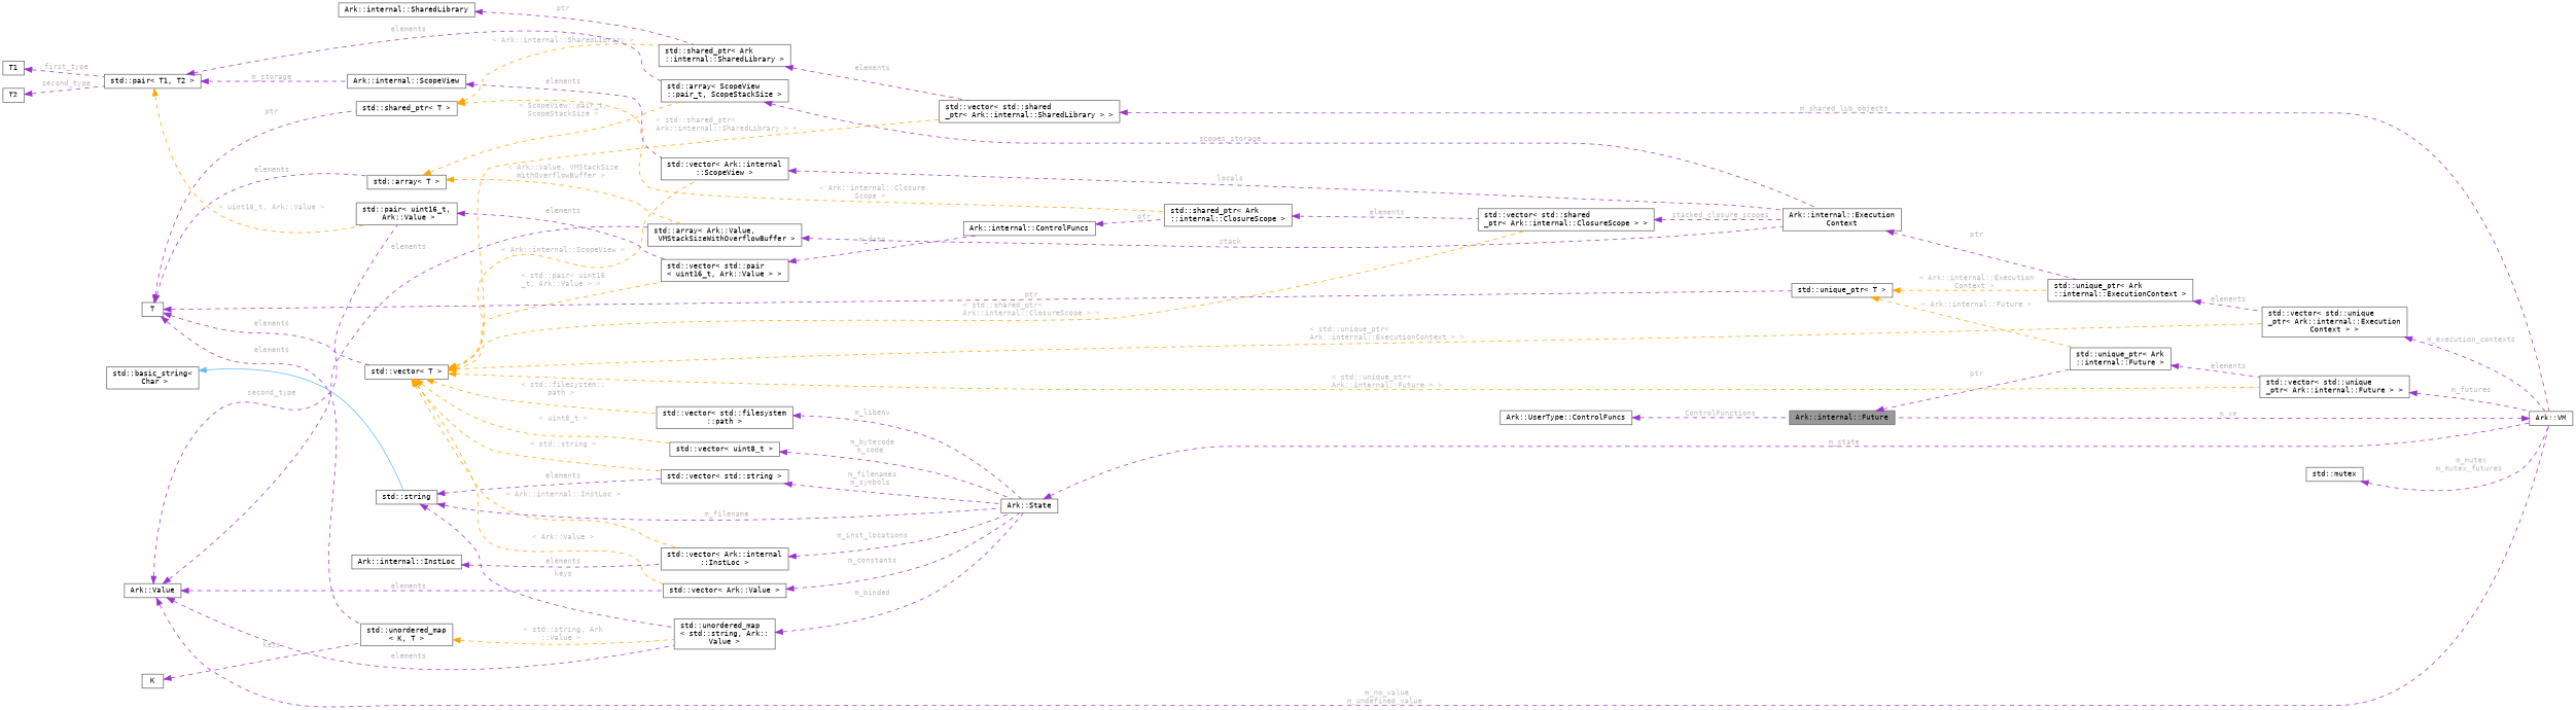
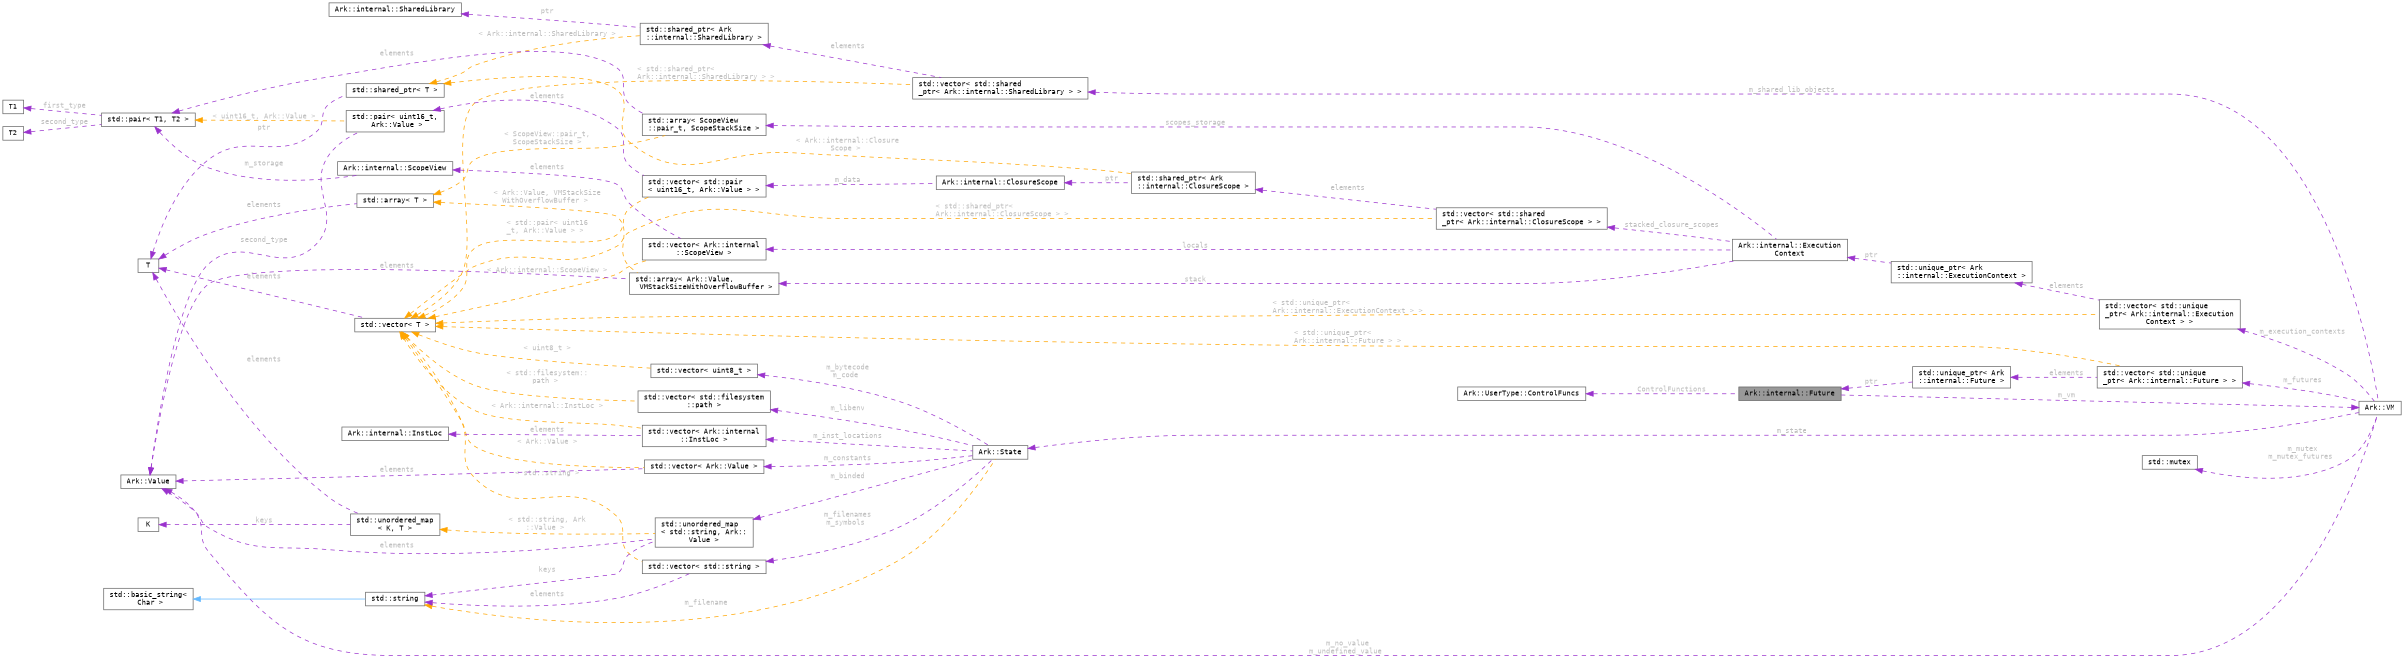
  digraph {
    fontname="DejaVu Sans Mono"
    rankdir=LR
    node [color=gray40 fillcolor=white fontname="DejaVu Sans Mono" fontsize=10 shape=box style=filled]
    edge [color=darkorchid3 dir=back fontcolor=grey fontname="DejaVu Sans Mono" fontsize=10 labelfontname=Helvetica labelfontsize=10 style=dashed]
    n1 [fillcolor=grey60 fontcolor=black height=0.2 label="Ark::internal::Future" width=0.4]
    n2 [height=0.2 label="std::unique_ptr\< Ark\l::internal::Future \>" width=0.4]
    n3 [height=0.2 label="std::vector\< std::unique\l_ptr\< Ark::internal::Future \> \>" width=0.4]
    n4 [height=0.2 label="Ark::UserType::ControlFuncs" width=0.4]
    n5 [height=0.2 label="Ark::VM" width=0.4]
    n6 [height=0.2 label="Ark::State" width=0.4]
    n7 [height=0.2 label="std::vector\< uint8_t \>" width=0.4]
    n8 [height=0.2 label="std::vector\< T \>" width=0.4]
    n9 [height=0.2 label="std::vector\< std::filesystem\l::path \>" width=0.4]
    n10 [height=0.2 label="std::vector\< std::string \>" width=0.4]
    n11 [height=0.2 label="std::vector\< Ark::Value \>" width=0.4]
    n12 [height=0.2 label="std::vector\< Ark::internal\l::InstLoc \>" width=0.4]
    n13 [height=0.2 label="std::vector\< std::unique\l_ptr\< Ark::internal::Execution\lContext \> \>" width=0.4]
    n14 [height=0.2 label="std::vector\< std::shared\l_ptr\< Ark::internal::ClosureScope \> \>" width=0.4]
    n15 [height=0.2 label="std::vector\< std::pair\l\< uint16_t, Ark::Value \> \>" width=0.4]
    n16 [height=0.2 label="std::vector\< Ark::internal\l::ScopeView \>" width=0.4]
    n17 [height=0.2 label="std::vector\< std::shared\l_ptr\< Ark::internal::SharedLibrary \> \>" width=0.4]
    n18 [height=0.2 label="Ark::internal::Execution\lContext" width=0.4]
-   n19 [height=0.2 label="Ark::internal::ControlFuncs" width=0.4]
+   n19 [height=0.2 label="Ark::internal::ClosureScope" width=0.4]
    n20 [height=0.2 label=T width=0.4]
    n21 [height=0.2 label="std::unordered_map\l\< K, T \>" width=0.4]
    n22 [height=0.2 label="std::shared_ptr\< T \>" width=0.4]
    n23 [height=0.2 label="std::array\< T \>" width=0.4]
-   n24 [height=0.2 label="std::unique_ptr\< T \>" width=0.4]
    n25 [height=0.2 label="std::unordered_map\l\< std::string, Ark::\lValue \>" width=0.4]
    n26 [height=0.2 label="std::shared_ptr\< Ark\l::internal::ClosureScope \>" width=0.4]
    n27 [height=0.2 label="std::shared_ptr\< Ark\l::internal::SharedLibrary \>" width=0.4]
    n28 [height=0.2 label="std::array\< Ark::Value,\l VMStackSizeWithOverflowBuffer \>" width=0.4]
    n29 [height=0.2 label="std::array\< ScopeView\l::pair_t, ScopeStackSize \>" width=0.4]
    n30 [height=0.2 label="std::unique_ptr\< Ark\l::internal::ExecutionContext \>" width=0.4]
    n31 [height=0.2 label="std::string" width=0.4]
    n32 [height=0.2 label="Ark::internal::SharedLibrary" width=0.4]
    n33 [height=0.2 label="std::basic_string\<\l Char \>" width=0.4]
    n34 [height=0.2 label="Ark::Value" width=0.4]
    n35 [height=0.2 label="std::pair\< uint16_t,\l Ark::Value \>" width=0.4]
    n36 [height=0.2 label="Ark::internal::InstLoc" width=0.4]
    n37 [height=0.2 label=K width=0.4]
    n38 [height=0.2 label="std::pair\< T1, T2 \>" width=0.4]
    n39 [height=0.2 label="Ark::internal::ScopeView" width=0.4]
    n40 [height=0.2 label=T1 width=0.4]
    n41 [height=0.2 label=T2 width=0.4]
    n42 [height=0.2 label="std::mutex" width=0.4]
    n1 -> n2 [label=" ptr"]
    n2 -> n3 [label=" elements"]
    n3 -> n5 [label=" m_futures"]
    n4 -> n1 [label=" ControlFunctions"]
    n5 -> n1 [label=" m_vm"]
    n6 -> n5 [label=" m_state"]
    n7 -> n6 [label=" m_bytecode\nm_code"]
    n8 -> n3 [color=orange label=" \< std::unique_ptr\<\l Ark::internal::Future \> \>"]
    n8 -> n7 [color=orange label=" \< uint8_t \>"]
    n8 -> n9 [color=orange label=" \< std::filesystem::\lpath \>"]
    n8 -> n10 [color=orange label=" \< std::string \>"]
    n8 -> n11 [color=orange label=" \< Ark::Value \>"]
    n8 -> n12 [color=orange label=" \< Ark::internal::InstLoc \>"]
    n8 -> n13 [color=orange label=" \< std::unique_ptr\<\l Ark::internal::ExecutionContext \> \>"]
    n8 -> n14 [color=orange label=" \< std::shared_ptr\<\l Ark::internal::ClosureScope \> \>"]
    n8 -> n15 [color=orange label=" \< std::pair\< uint16\l_t, Ark::Value \> \>"]
    n8 -> n16 [color=orange label=" \< Ark::internal::ScopeView \>"]
    n8 -> n17 [color=orange label=" \< std::shared_ptr\<\l Ark::internal::SharedLibrary \> \>"]
    n9 -> n6 [label=" m_libenv"]
    n10 -> n6 [label=" m_filenames\nm_symbols"]
    n11 -> n6 [label=" m_constants"]
    n12 -> n6 [label=" m_inst_locations"]
    n13 -> n5 [label=" m_execution_contexts"]
    n14 -> n18 [label=" stacked_closure_scopes"]
    n15 -> n19 [label=" m_data"]
    n16 -> n18 [label=" locals"]
    n17 -> n5 [label=" m_shared_lib_objects"]
    n18 -> n30 [label=" ptr"]
    n19 -> n26 [label=" ptr"]
    n20 -> n8 [label=" elements"]
    n20 -> n21 [label=" elements"]
    n20 -> n22 [label=" ptr"]
    n20 -> n23 [label=" elements"]
-   n20 -> n24 [label=" ptr"]
    n21 -> n25 [color=orange label=" \< std::string, Ark\l::Value \>"]
    n22 -> n26 [color=orange label=" \< Ark::internal::Closure\lScope \>"]
    n22 -> n27 [color=orange label=" \< Ark::internal::SharedLibrary \>"]
    n23 -> n28 [color=orange label=" \< Ark::Value, VMStackSize\lWithOverflowBuffer \>"]
    n23 -> n29 [color=orange label=" \< ScopeView::pair_t,\l ScopeStackSize \>"]
-   n24 -> n2 [color=orange label=" \< Ark::internal::Future \>"]
-   n24 -> n30 [color=orange label=" \< Ark::internal::Execution\lContext \>"]
    n25 -> n6 [label=" m_binded"]
    n26 -> n14 [label=" elements"]
    n27 -> n17 [label=" elements"]
    n28 -> n18 [label=" stack"]
    n29 -> n18 [label=" scopes_storage"]
    n30 -> n13 [label=" elements"]
-   n31 -> n6 [label=" m_filename"]
+   n31 -> n6 [color=orange label=" m_filename"]
    n31 -> n10 [label=" elements"]
    n31 -> n25 [label=" keys"]
    n32 -> n27 [label=" ptr"]
    n33 -> n31 [color=steelblue1 style=solid fontcolor=""]
    n34 -> n5 [label=" m_no_value\nm_undefined_value"]
    n34 -> n11 [label=" elements"]
    n34 -> n25 [label=" elements"]
    n34 -> n28 [label=" elements"]
    n34 -> n35 [label=" second_type"]
    n35 -> n15 [label=" elements"]
    n36 -> n12 [label=" elements"]
    n37 -> n21 [label=" keys"]
    n38 -> n29 [label=" elements"]
    n38 -> n35 [color=orange label=" \< uint16_t, Ark::Value \>"]
    n38 -> n39 [label=" m_storage"]
    n39 -> n16 [label=" elements"]
    n40 -> n38 [label=" first_type"]
    n41 -> n38 [label=" second_type"]
    n42 -> n5 [label=" m_mutex\nm_mutex_futures"]
  }
